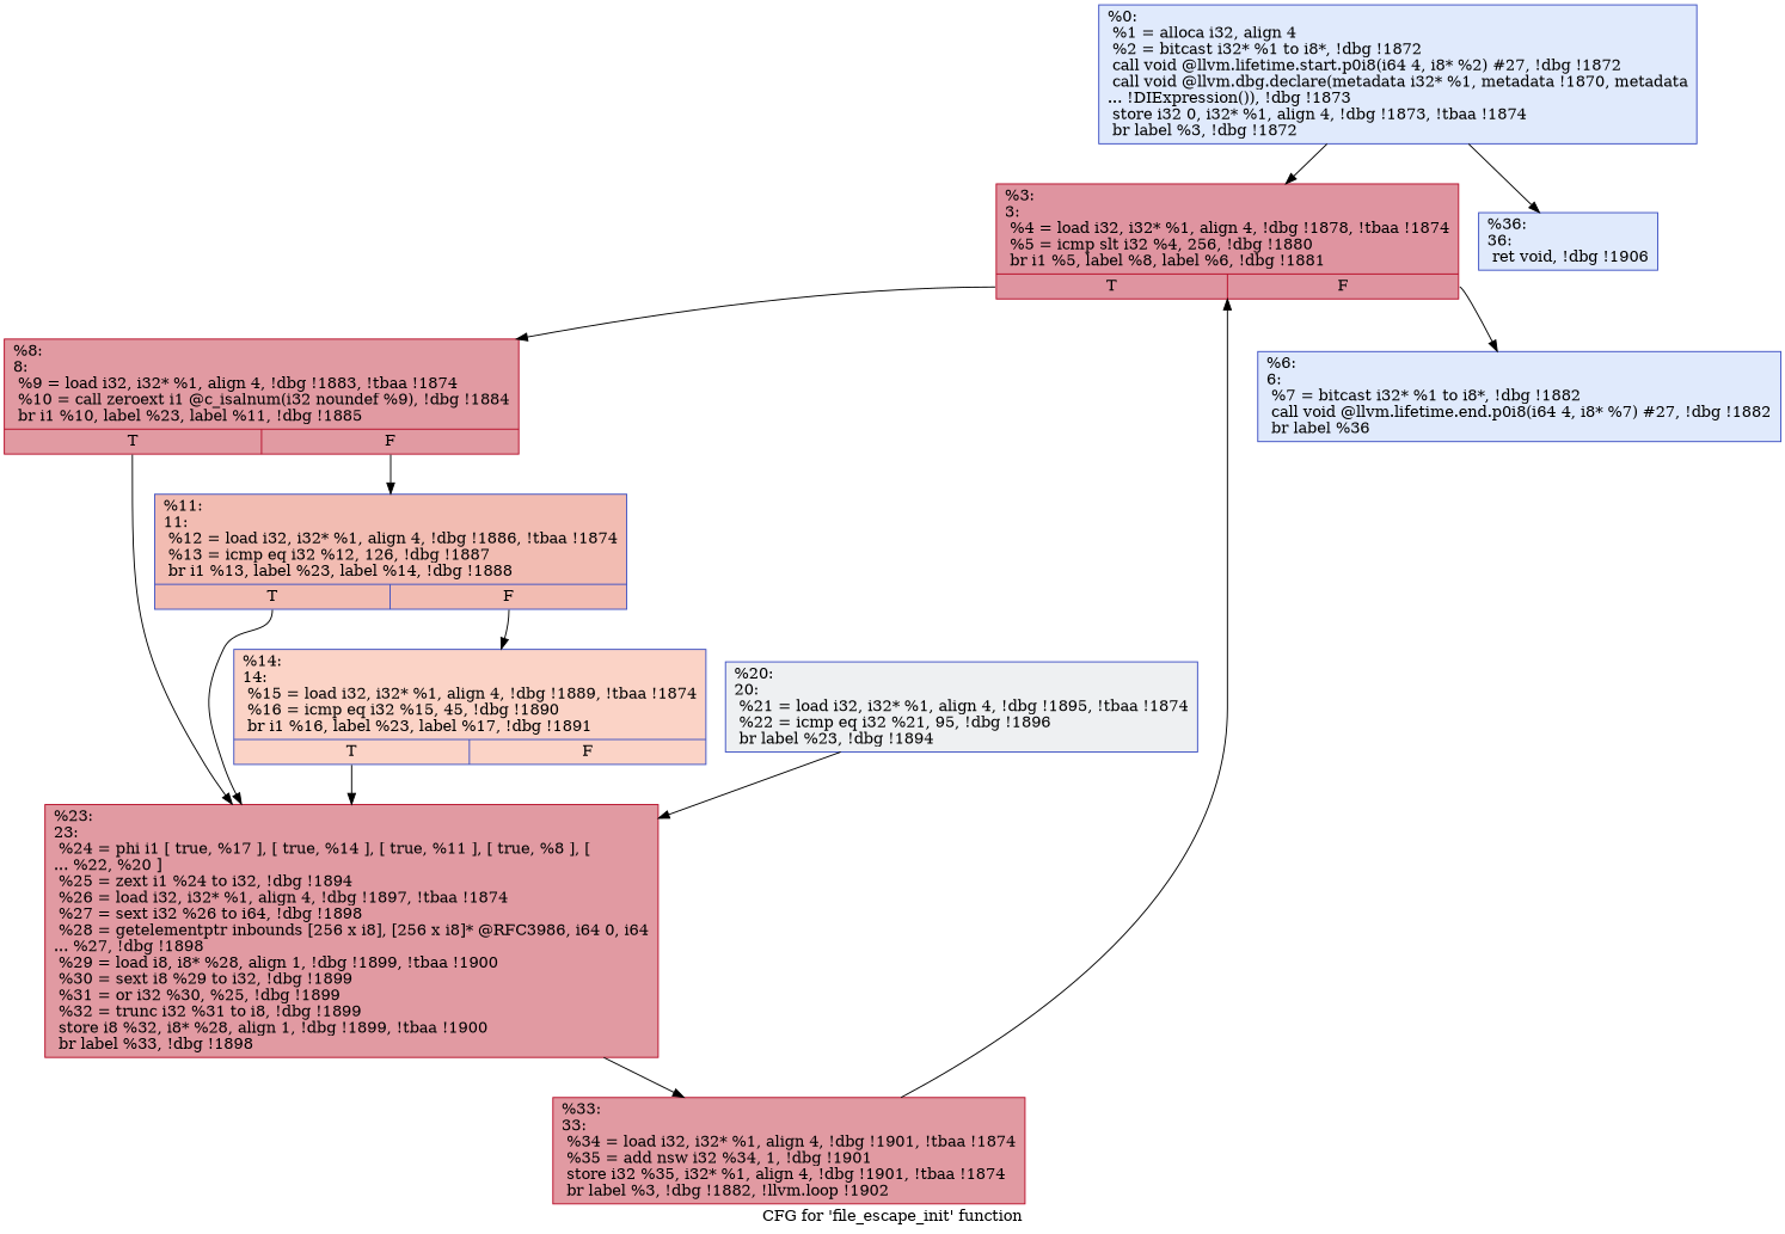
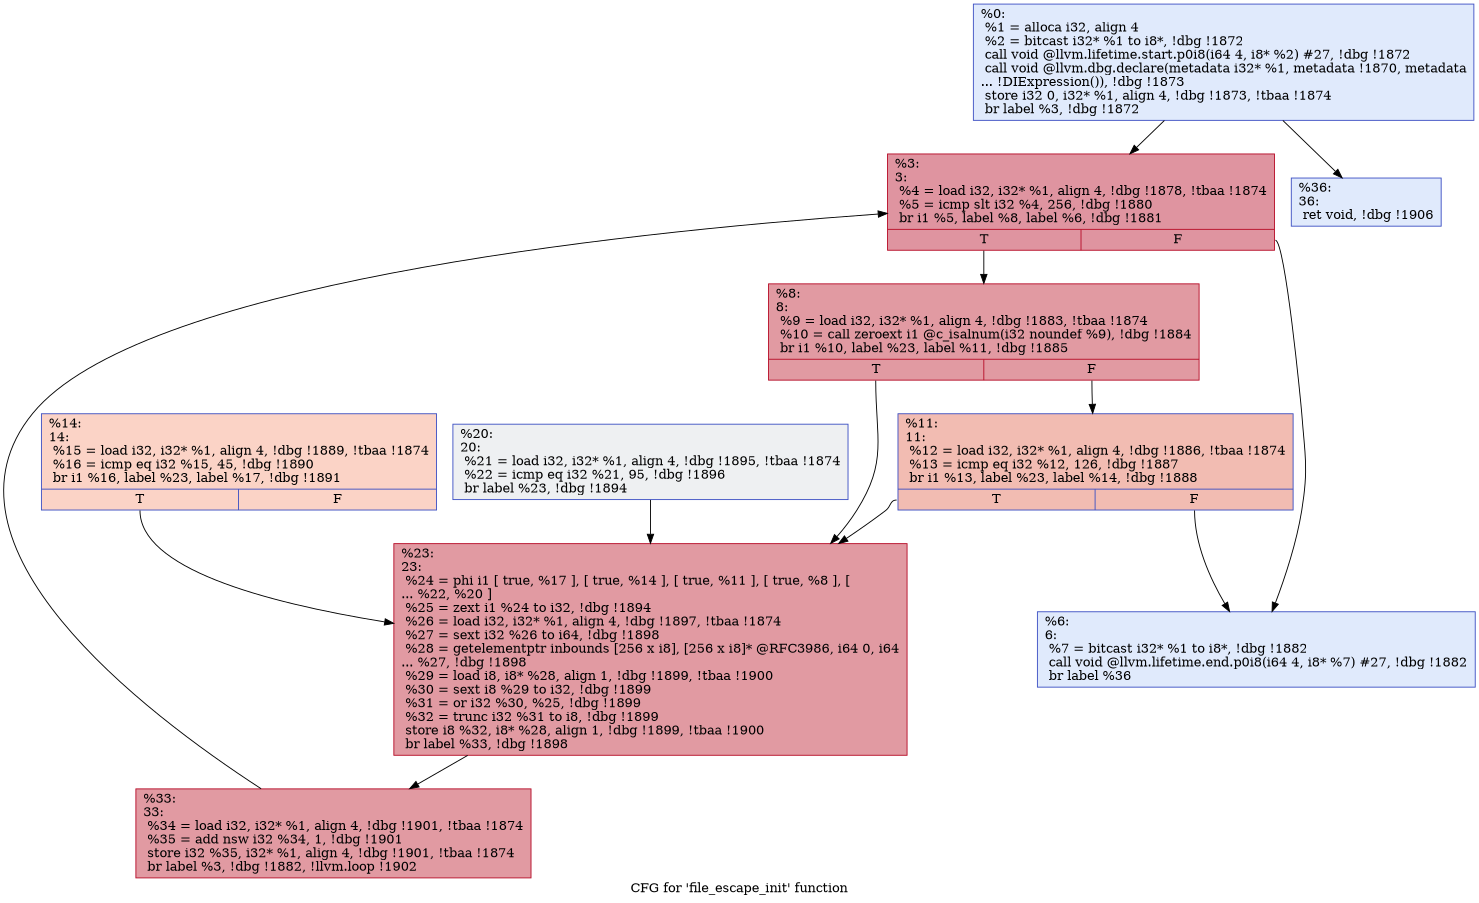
  digraph {
    label="CFG for 'file_escape_init' function"
    node [color="#3d50c3ff" fillcolor="#b9d0f970" shape=record style=filled]
    n1 [label="{%0:\l  %1 = alloca i32, align 4\l  %2 = bitcast i32* %1 to i8*, !dbg !1872\l  call void @llvm.lifetime.start.p0i8(i64 4, i8* %2) #27, !dbg !1872\l  call void @llvm.dbg.declare(metadata i32* %1, metadata !1870, metadata\l... !DIExpression()), !dbg !1873\l  store i32 0, i32* %1, align 4, !dbg !1873, !tbaa !1874\l  br label %3, !dbg !1872\l}"]
    n2 [color="#b70d28ff" fillcolor="#b70d2870" label="{%3:\l3:                                                \l  %4 = load i32, i32* %1, align 4, !dbg !1878, !tbaa !1874\l  %5 = icmp slt i32 %4, 256, !dbg !1880\l  br i1 %5, label %8, label %6, !dbg !1881\l|{<s0>T|<s1>F}}"]
    n3 [label="{%36:\l36:                                               \l  ret void, !dbg !1906\l}"]
    n4 [color="#b70d28ff" fillcolor="#bb1b2c70" label="{%8:\l8:                                                \l  %9 = load i32, i32* %1, align 4, !dbg !1883, !tbaa !1874\l  %10 = call zeroext i1 @c_isalnum(i32 noundef %9), !dbg !1884\l  br i1 %10, label %23, label %11, !dbg !1885\l|{<s0>T|<s1>F}}"]
    n5 [label="{%6:\l6:                                                \l  %7 = bitcast i32* %1 to i8*, !dbg !1882\l  call void @llvm.lifetime.end.p0i8(i64 4, i8* %7) #27, !dbg !1882\l  br label %36\l}"]
    n6 [color="#b70d28ff" fillcolor="#bb1b2c70" label="{%23:\l23:                                               \l  %24 = phi i1 [ true, %17 ], [ true, %14 ], [ true, %11 ], [ true, %8 ], [\l... %22, %20 ]\l  %25 = zext i1 %24 to i32, !dbg !1894\l  %26 = load i32, i32* %1, align 4, !dbg !1897, !tbaa !1874\l  %27 = sext i32 %26 to i64, !dbg !1898\l  %28 = getelementptr inbounds [256 x i8], [256 x i8]* @RFC3986, i64 0, i64\l... %27, !dbg !1898\l  %29 = load i8, i8* %28, align 1, !dbg !1899, !tbaa !1900\l  %30 = sext i8 %29 to i32, !dbg !1899\l  %31 = or i32 %30, %25, !dbg !1899\l  %32 = trunc i32 %31 to i8, !dbg !1899\l  store i8 %32, i8* %28, align 1, !dbg !1899, !tbaa !1900\l  br label %33, !dbg !1898\l}"]
    n7 [fillcolor="#e1675170" label="{%11:\l11:                                               \l  %12 = load i32, i32* %1, align 4, !dbg !1886, !tbaa !1874\l  %13 = icmp eq i32 %12, 126, !dbg !1887\l  br i1 %13, label %23, label %14, !dbg !1888\l|{<s0>T|<s1>F}}"]
    n8 [color="#b70d28ff" fillcolor="#bb1b2c70" label="{%33:\l33:                                               \l  %34 = load i32, i32* %1, align 4, !dbg !1901, !tbaa !1874\l  %35 = add nsw i32 %34, 1, !dbg !1901\l  store i32 %35, i32* %1, align 4, !dbg !1901, !tbaa !1874\l  br label %3, !dbg !1882, !llvm.loop !1902\l}"]
    n9 [fillcolor="#f59c7d70" label="{%14:\l14:                                               \l  %15 = load i32, i32* %1, align 4, !dbg !1889, !tbaa !1874\l  %16 = icmp eq i32 %15, 45, !dbg !1890\l  br i1 %16, label %23, label %17, !dbg !1891\l|{<s0>T|<s1>F}}"]
    n10 [fillcolor="#d9dce170" label="{%20:\l20:                                               \l  %21 = load i32, i32* %1, align 4, !dbg !1895, !tbaa !1874\l  %22 = icmp eq i32 %21, 95, !dbg !1896\l  br label %23, !dbg !1894\l}"]
    n1 -> n2
    n1 -> n3
    n2 -> n4 [tailport=s0]
    n2 -> n5 [tailport=s1]
    n4 -> n6 [tailport=s0]
    n4 -> n7 [tailport=s1]
    n6 -> n8
    n7 -> n6 [tailport=s0]
-   n7 -> n9 [tailport=s1]
+   n7 -> n5 [tailport=s1]
    n8 -> n2
    n9 -> n6 [tailport=s0]
    n10 -> n6
  }
